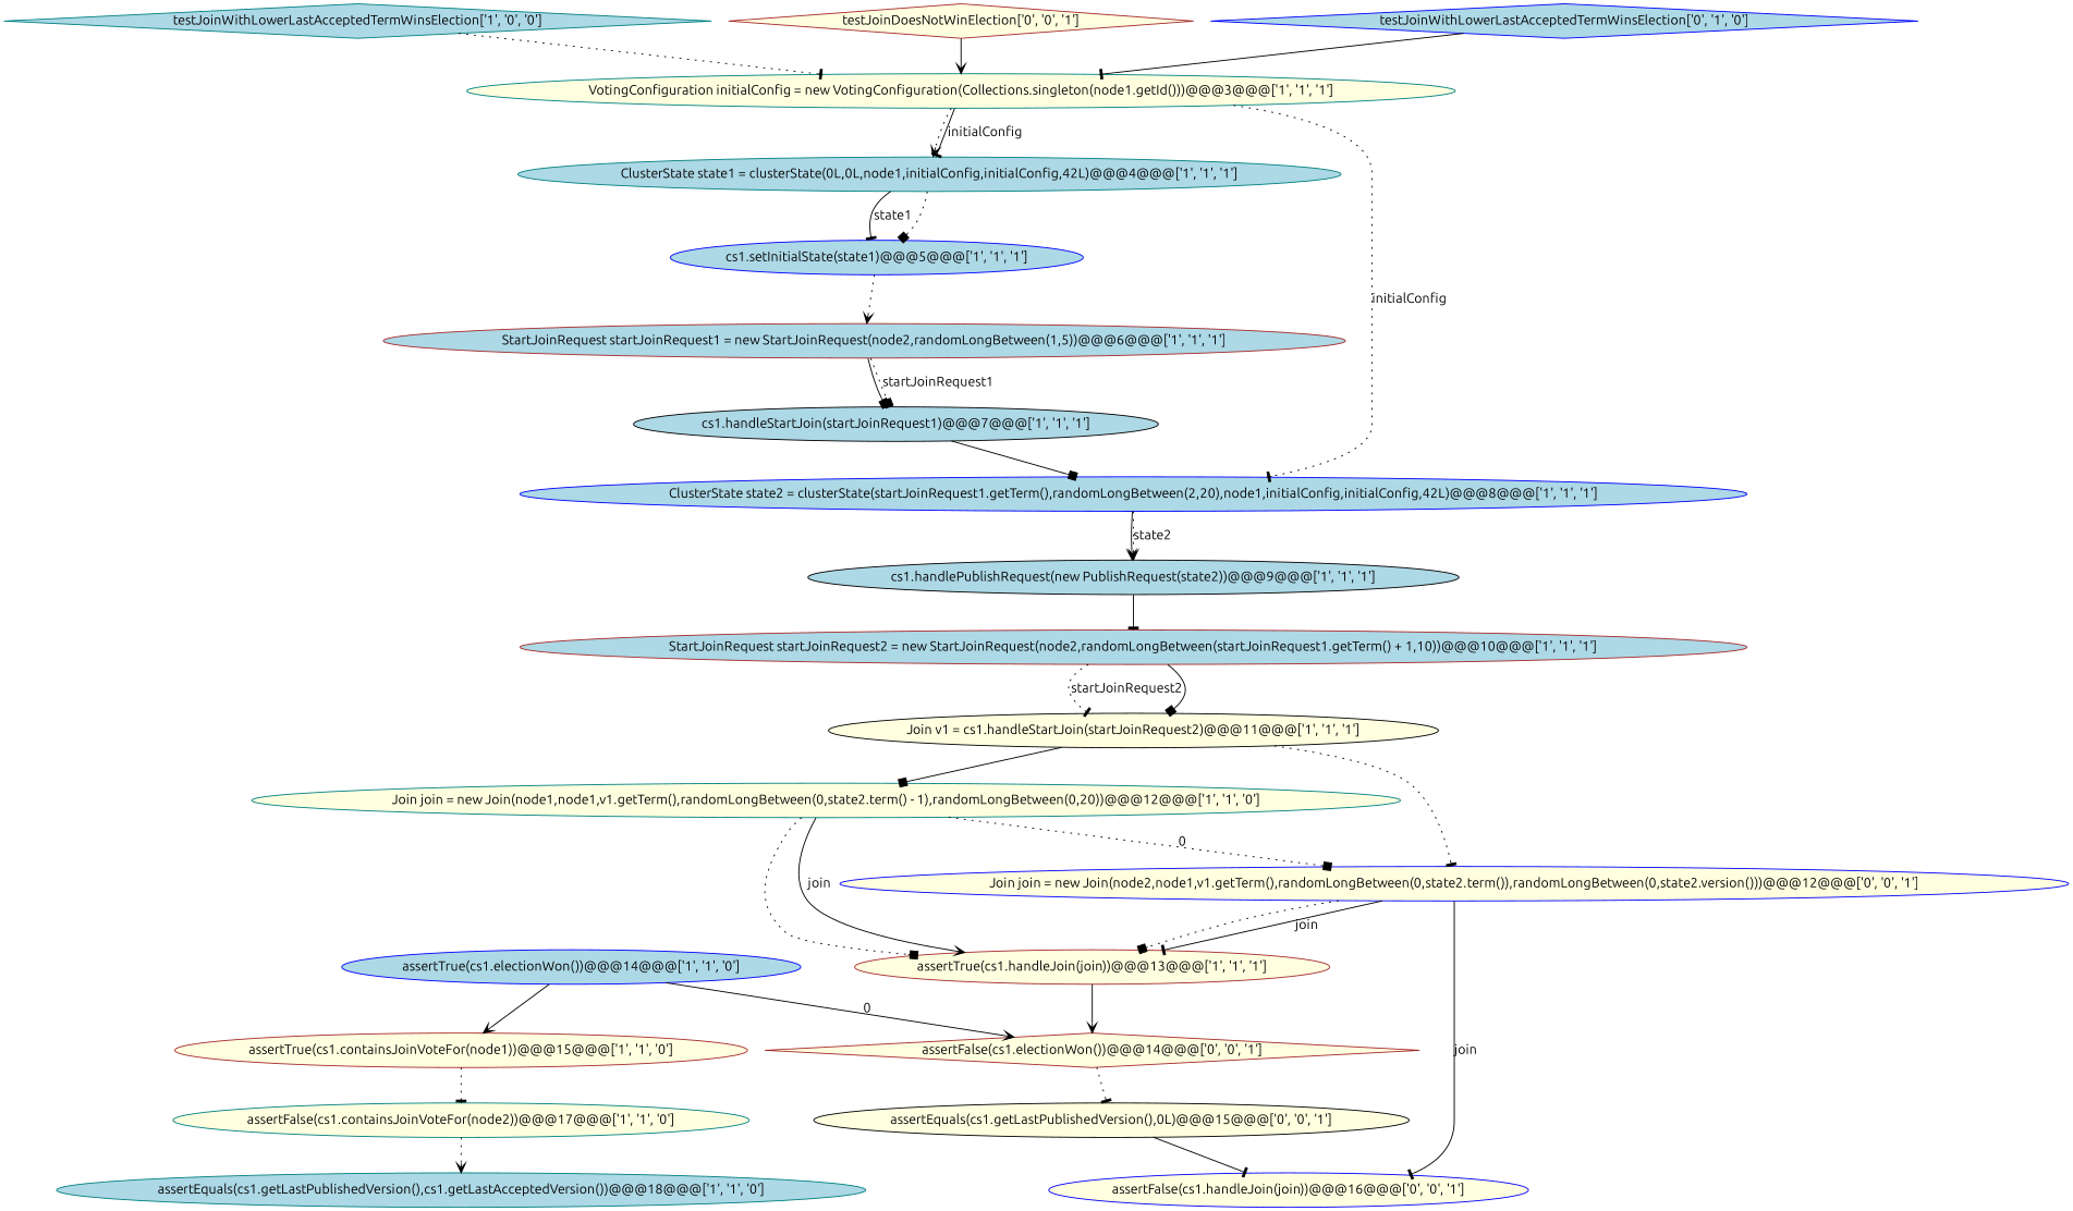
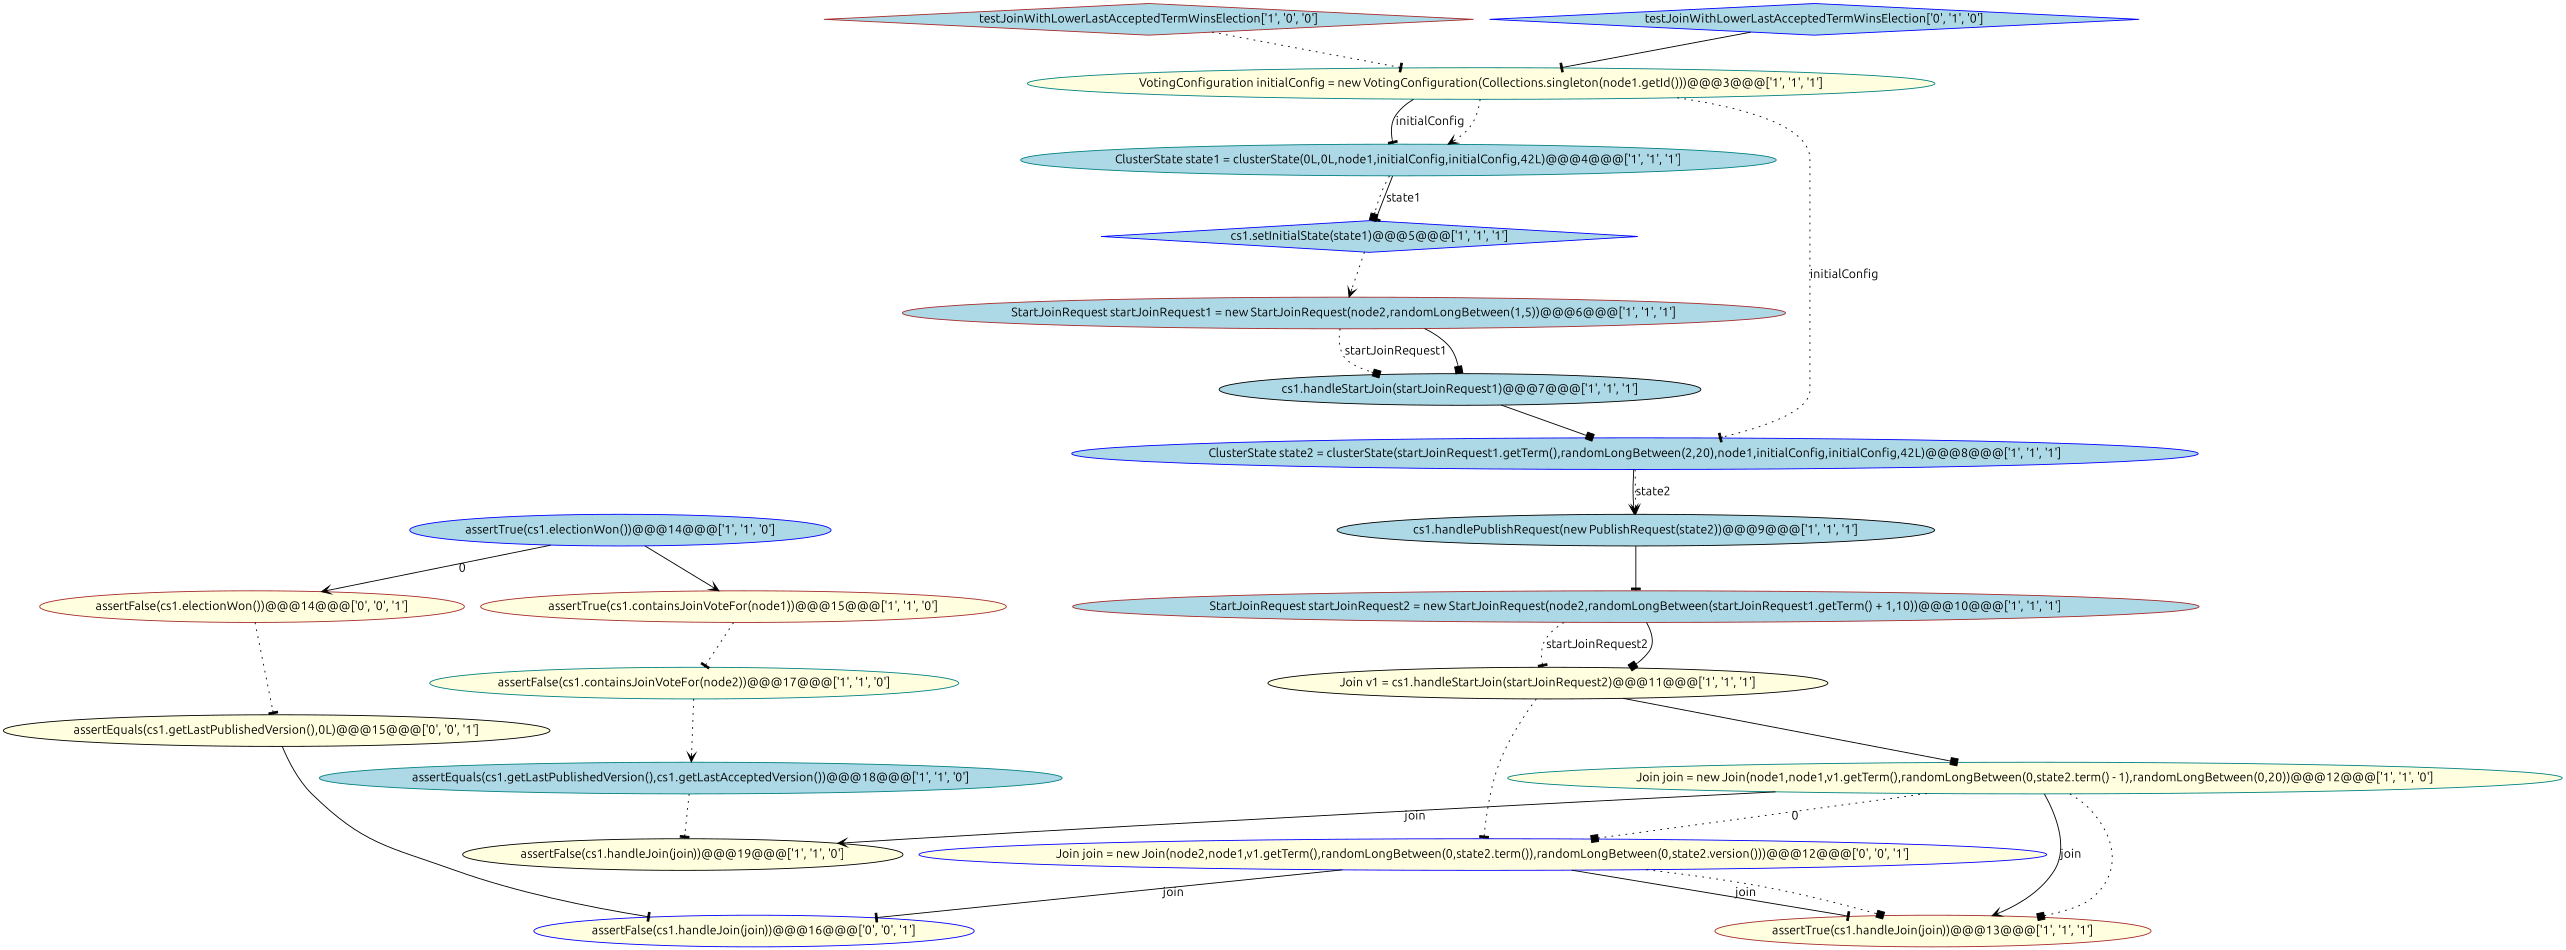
  digraph {
    fontname=Ubuntu
    node [color=teal fillcolor=lightyellow fontname=Ubuntu shape=ellipse style=filled]
    edge [arrowhead=tee fontname=Ubuntu style=solid]
    n1 [label="VotingConfiguration initialConfig = new VotingConfiguration(Collections.singleton(node1.getId()))@@@3@@@['1', '1', '1']"]
    n2 [fillcolor=lightblue label="ClusterState state1 = clusterState(0L,0L,node1,initialConfig,initialConfig,42L)@@@4@@@['1', '1', '1']"]
    n3 [color=blue fillcolor=lightblue label="ClusterState state2 = clusterState(startJoinRequest1.getTerm(),randomLongBetween(2,20),node1,initialConfig,initialConfig,42L)@@@8@@@['1', '1', '1']"]
-   n4 [color=blue fillcolor=lightblue label="cs1.setInitialState(state1)@@@5@@@['1', '1', '1']"]
+   n4 [color=blue fillcolor=lightblue label="cs1.setInitialState(state1)@@@5@@@['1', '1', '1']" shape=diamond]
    n5 [color=black fillcolor=lightblue label="cs1.handlePublishRequest(new PublishRequest(state2))@@@9@@@['1', '1', '1']"]
    n6 [color=brown fillcolor=lightblue label="StartJoinRequest startJoinRequest1 = new StartJoinRequest(node2,randomLongBetween(1,5))@@@6@@@['1', '1', '1']"]
-   n7 [fillcolor=lightblue label="testJoinWithLowerLastAcceptedTermWinsElection['1', '0', '0']" shape=diamond]
-   n8 [color=brown label="assertFalse(cs1.electionWon())@@@14@@@['0', '0', '1']" shape=diamond]
+   n7 [color=brown fillcolor=lightblue label="testJoinWithLowerLastAcceptedTermWinsElection['1', '0', '0']" shape=diamond]
+   n8 [color=brown label="assertFalse(cs1.electionWon())@@@14@@@['0', '0', '1']"]
    n9 [color=black label="assertEquals(cs1.getLastPublishedVersion(),0L)@@@15@@@['0', '0', '1']"]
    n10 [color=blue label="assertFalse(cs1.handleJoin(join))@@@16@@@['0', '0', '1']"]
    n11 [color=black label="Join v1 = cs1.handleStartJoin(startJoinRequest2)@@@11@@@['1', '1', '1']"]
    n12 [label="Join join = new Join(node1,node1,v1.getTerm(),randomLongBetween(0,state2.term() - 1),randomLongBetween(0,20))@@@12@@@['1', '1', '0']"]
    n13 [color=blue label="Join join = new Join(node2,node1,v1.getTerm(),randomLongBetween(0,state2.term()),randomLongBetween(0,state2.version()))@@@12@@@['0', '0', '1']"]
    n14 [color=brown label="assertTrue(cs1.handleJoin(join))@@@13@@@['1', '1', '1']"]
+   n15 [color=black label="assertFalse(cs1.handleJoin(join))@@@19@@@['1', '1', '0']"]
    n16 [color=brown fillcolor=lightblue label="StartJoinRequest startJoinRequest2 = new StartJoinRequest(node2,randomLongBetween(startJoinRequest1.getTerm() + 1,10))@@@10@@@['1', '1', '1']"]
    n17 [fillcolor=lightblue label="assertEquals(cs1.getLastPublishedVersion(),cs1.getLastAcceptedVersion())@@@18@@@['1', '1', '0']"]
    n18 [label="assertFalse(cs1.containsJoinVoteFor(node2))@@@17@@@['1', '1', '0']"]
    n19 [color=blue fillcolor=lightblue label="assertTrue(cs1.electionWon())@@@14@@@['1', '1', '0']"]
    n20 [color=brown label="assertTrue(cs1.containsJoinVoteFor(node1))@@@15@@@['1', '1', '0']"]
-   n21 [color=brown label="testJoinDoesNotWinElection['0', '0', '1']" shape=diamond]
    n22 [color=black fillcolor=lightblue label="cs1.handleStartJoin(startJoinRequest1)@@@7@@@['1', '1', '1']"]
    n23 [color=blue fillcolor=lightblue label="testJoinWithLowerLastAcceptedTermWinsElection['0', '1', '0']" shape=diamond]
    n1 -> n2 [arrowhead=vee style=dotted]
    n1 -> n2 [label=initialConfig]
    n1 -> n3 [label=initialConfig style=dotted]
    n2 -> n4 [arrowhead=box style=dotted]
    n2 -> n4 [label=state1]
    n3 -> n5 [arrowhead=vee]
    n3 -> n5 [arrowhead=vee label=state2 style=dotted]
    n4 -> n6 [arrowhead=vee style=dotted]
    n5 -> n16
    n6 -> n22 [arrowhead=box label=startJoinRequest1 style=dotted]
    n6 -> n22 [arrowhead=box]
    n7 -> n1 [style=dotted]
    n8 -> n9 [style=dotted]
    n9 -> n10
    n11 -> n12 [arrowhead=box]
    n11 -> n13 [style=dotted]
    n12 -> n13 [arrowhead=box label=0 style=dotted]
    n12 -> n14 [arrowhead=box style=dotted]
    n12 -> n14 [arrowhead=vee label=join]
+   n12 -> n15 [arrowhead=vee label=join]
    n13 -> n10 [label=join]
    n13 -> n14 [label=join]
    n13 -> n14 [arrowhead=box style=dotted]
-   n14 -> n8 [arrowhead=vee]
    n16 -> n11 [label=startJoinRequest2 style=dotted]
    n16 -> n11 [arrowhead=box]
+   n17 -> n15 [style=dotted]
    n18 -> n17 [arrowhead=vee style=dotted]
    n19 -> n8 [arrowhead=vee label=0]
    n19 -> n20 [arrowhead=vee]
    n20 -> n18 [style=dotted]
-   n21 -> n1 [arrowhead=vee]
    n22 -> n3 [arrowhead=box]
    n23 -> n1
  }
